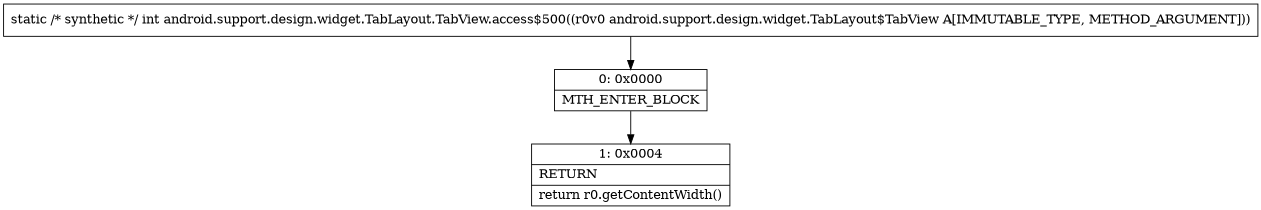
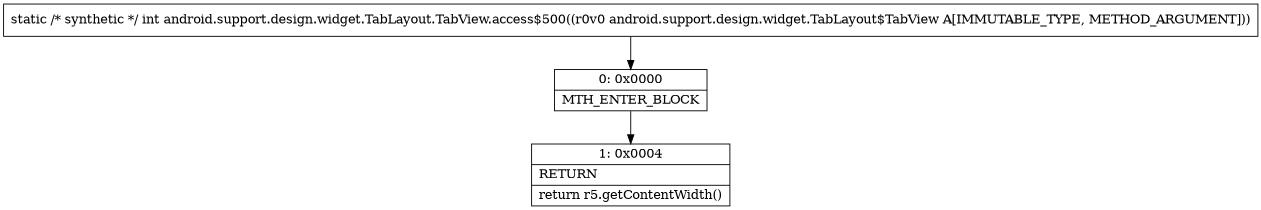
  digraph {
    node [shape=record]
    n1 [label="{0\:\ 0x0000|MTH_ENTER_BLOCK\l}"]
-   n2 [label="{1\:\ 0x0004|RETURN\l|return r0.getContentWidth()\l}"]
+   n2 [label="{1\:\ 0x0004|RETURN\l|return r5.getContentWidth()\l}"]
    n3 [label="{static \/* synthetic *\/ int android.support.design.widget.TabLayout.TabView.access$500((r0v0 android.support.design.widget.TabLayout$TabView A[IMMUTABLE_TYPE, METHOD_ARGUMENT])) }"]
    n1 -> n2
    n3 -> n1
  }
